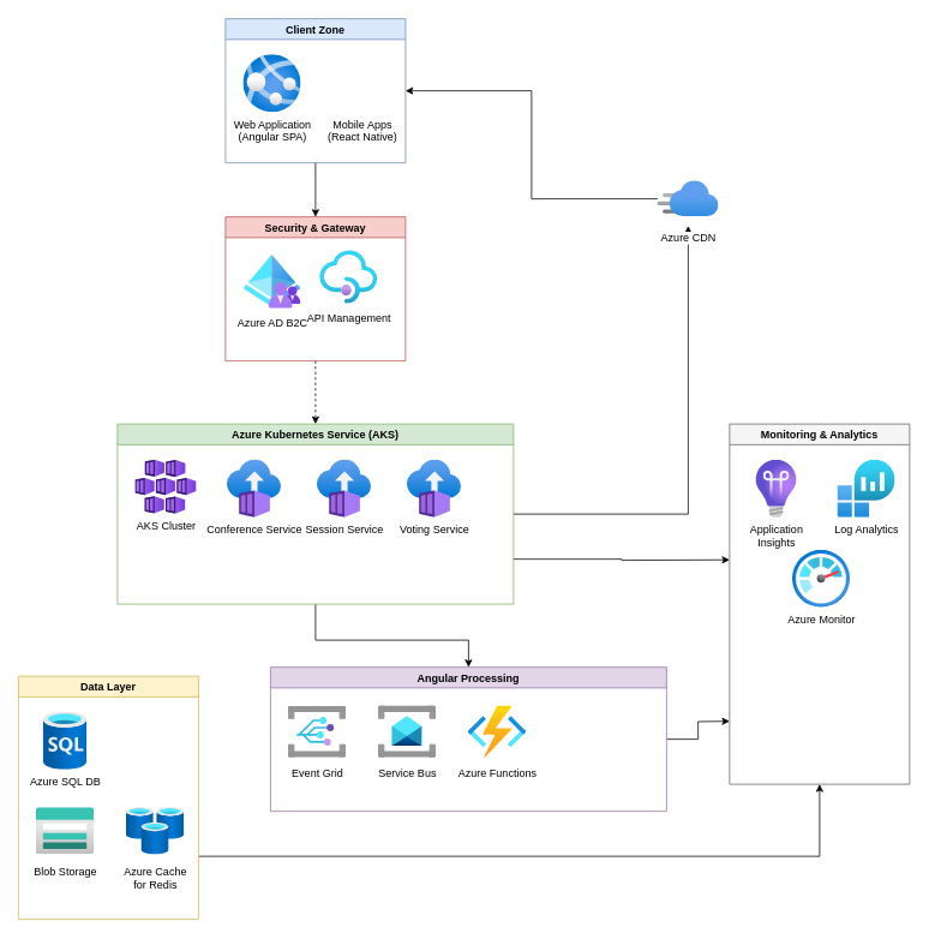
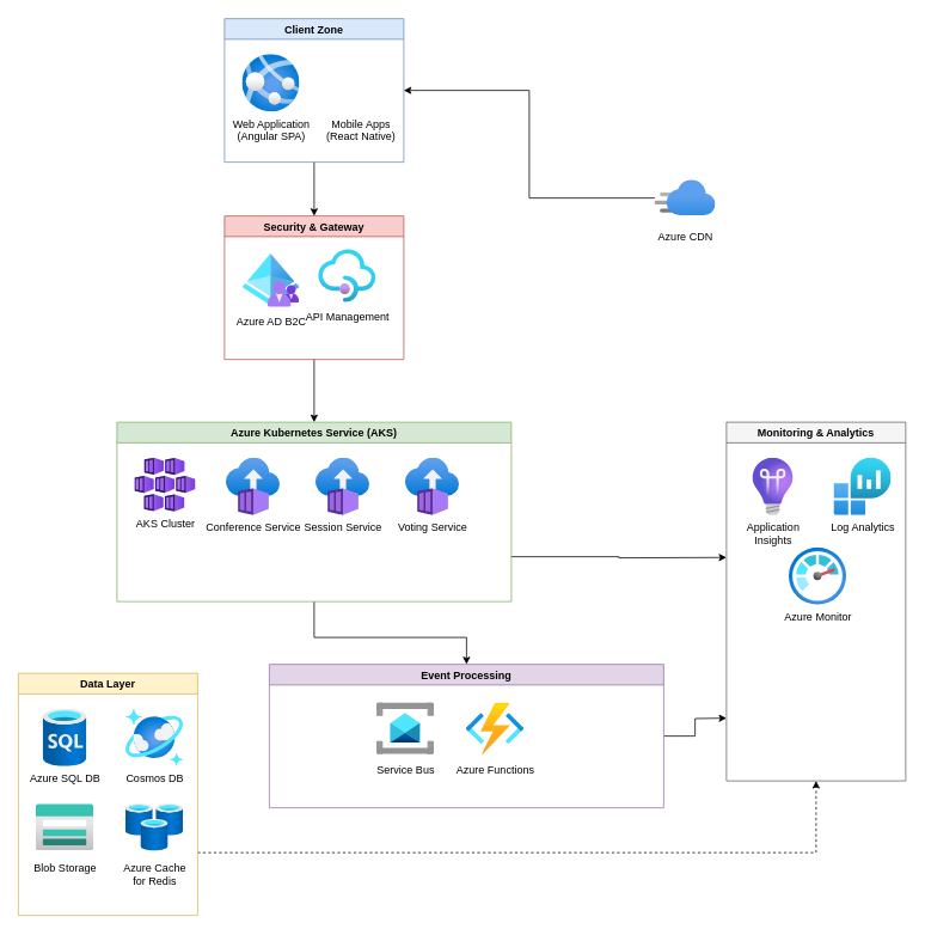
  <mxCell id="0" />
  <mxCell id="1" parent="0" />
  <mxCell id="2" style="edgeStyle=orthogonalEdgeStyle;rounded=0;orthogonalLoop=1;jettySize=auto;html=1;" edge="1" parent="1" source="3" target="7"><mxGeometry relative="1" as="geometry" /></mxCell>
  <mxCell id="3" value="Client Zone" style="swimlane;fillColor=#dae8fc;strokeColor=#6c8ebf;fontStyle=1" parent="1" vertex="1"><mxGeometry x="250" y="20" width="200" height="160" as="geometry" /></mxCell>
  <mxCell id="4" value="Web Application&#10;(Angular SPA)" style="aspect=fixed;html=1;points=[];align=center;image;fontSize=12;image=img/lib/azure2/app_services/App_Services.svg;" parent="3" vertex="1"><mxGeometry x="20" y="40" width="64" height="64" as="geometry" /></mxCell>
  <mxCell id="5" value="Mobile Apps&#10;(React Native)" style="aspect=fixed;html=1;points=[];align=center;image;fontSize=12;image=img/lib/azure2/mobile/Mobile_Engagement.svg;" parent="3" vertex="1"><mxGeometry x="120" y="40" width="64" height="64" as="geometry" /></mxCell>
- <mxCell id="6" style="edgeStyle=orthogonalEdgeStyle;rounded=0;orthogonalLoop=1;jettySize=auto;html=1;dashed=1;" edge="1" parent="1" source="7" target="13"><mxGeometry relative="1" as="geometry" /></mxCell>
+ <mxCell id="6" style="edgeStyle=orthogonalEdgeStyle;rounded=0;orthogonalLoop=1;jettySize=auto;html=1;" edge="1" parent="1" source="7" target="13"><mxGeometry relative="1" as="geometry" /></mxCell>
  <mxCell id="7" value="Security &amp; Gateway" style="swimlane;fillColor=#f8cecc;strokeColor=#b85450;fontStyle=1" parent="1" vertex="1"><mxGeometry x="250" y="240" width="200" height="160" as="geometry" /></mxCell>
  <mxCell id="8" value="Azure AD B2C" style="aspect=fixed;html=1;points=[];align=center;image;fontSize=12;image=img/lib/azure2/identity/Azure_AD_B2C.svg;" parent="7" vertex="1"><mxGeometry x="20" y="40" width="64" height="64" as="geometry" /></mxCell>
  <mxCell id="9" value="API Management" style="aspect=fixed;html=1;points=[];align=center;image;fontSize=12;image=img/lib/azure2/app_services/API_Management_Services.svg;" parent="7" vertex="1"><mxGeometry x="105" y="35" width="64" height="64" as="geometry" /></mxCell>
- <mxCell id="10" style="edgeStyle=orthogonalEdgeStyle;rounded=0;orthogonalLoop=1;jettySize=auto;html=1;" edge="1" parent="1" source="13" target="34"><mxGeometry relative="1" as="geometry" /></mxCell>
  <mxCell id="11" style="edgeStyle=orthogonalEdgeStyle;rounded=0;orthogonalLoop=1;jettySize=auto;html=1;exitX=1;exitY=0.75;exitDx=0;exitDy=0;" edge="1" parent="1" source="13"><mxGeometry relative="1" as="geometry"><mxPoint x="810" y="620.818" as="targetPoint" /></mxGeometry></mxCell>
  <mxCell id="12" style="edgeStyle=orthogonalEdgeStyle;rounded=0;orthogonalLoop=1;jettySize=auto;html=1;" edge="1" parent="1" source="13" target="19"><mxGeometry relative="1" as="geometry"><Array as="points"><mxPoint x="350" y="710" /><mxPoint x="520" y="710" /></Array></mxGeometry></mxCell>
  <mxCell id="13" value="Azure Kubernetes Service (AKS)" style="swimlane;fillColor=#d5e8d4;strokeColor=#82b366;fontStyle=1" parent="1" vertex="1"><mxGeometry x="130" y="470" width="440" height="200" as="geometry" /></mxCell>
  <mxCell id="14" value="AKS Cluster" style="aspect=fixed;html=1;points=[];align=center;image;fontSize=12;image=img/lib/azure2/containers/Kubernetes_Services.svg;" parent="13" vertex="1"><mxGeometry x="20" y="40" width="68" height="60" as="geometry" /></mxCell>
  <mxCell id="15" value="Conference Service" style="aspect=fixed;html=1;points=[];align=center;image;fontSize=12;image=img/lib/azure2/containers/Container_Instances.svg;" parent="13" vertex="1"><mxGeometry x="120" y="40" width="64" height="64" as="geometry" /></mxCell>
  <mxCell id="16" value="Session Service" style="aspect=fixed;html=1;points=[];align=center;image;fontSize=12;image=img/lib/azure2/containers/Container_Instances.svg;" parent="13" vertex="1"><mxGeometry x="220" y="40" width="64" height="64" as="geometry" /></mxCell>
  <mxCell id="17" value="Voting Service" style="aspect=fixed;html=1;points=[];align=center;image;fontSize=12;image=img/lib/azure2/containers/Container_Instances.svg;" parent="13" vertex="1"><mxGeometry x="320" y="40" width="64" height="64" as="geometry" /></mxCell>
  <mxCell id="18" style="edgeStyle=orthogonalEdgeStyle;rounded=0;orthogonalLoop=1;jettySize=auto;html=1;" edge="1" parent="1" source="19"><mxGeometry relative="1" as="geometry"><mxPoint x="810" y="800" as="targetPoint" /></mxGeometry></mxCell>
- <mxCell id="19" value="Angular Processing" style="swimlane;fillColor=#e1d5e7;strokeColor=#9673a6;fontStyle=1" parent="1" vertex="1"><mxGeometry x="300" y="740" width="440" height="160" as="geometry" /></mxCell>
- <mxCell id="20" value="Event Grid" style="aspect=fixed;html=1;points=[];align=center;image;fontSize=12;image=img/lib/azure2/integration/Event_Grid_Domains.svg;" parent="19" vertex="1"><mxGeometry x="20" y="40" width="64" height="64" as="geometry" /></mxCell>
+ <mxCell id="19" value="Event Processing" style="swimlane;fillColor=#e1d5e7;strokeColor=#9673a6;fontStyle=1" parent="1" vertex="1"><mxGeometry x="300" y="740" width="440" height="160" as="geometry" /></mxCell>
  <mxCell id="21" value="Service Bus" style="aspect=fixed;html=1;points=[];align=center;image;fontSize=12;image=img/lib/azure2/integration/Service_Bus.svg;" parent="19" vertex="1"><mxGeometry x="120" y="40" width="64" height="64" as="geometry" /></mxCell>
  <mxCell id="22" value="Azure Functions" style="aspect=fixed;html=1;points=[];align=center;image;fontSize=12;image=img/lib/azure2/compute/Function_Apps.svg;" parent="19" vertex="1"><mxGeometry x="220" y="40" width="64" height="64" as="geometry" /></mxCell>
- <mxCell id="23" style="edgeStyle=orthogonalEdgeStyle;rounded=0;orthogonalLoop=1;jettySize=auto;html=1;entryX=0.5;entryY=1;entryDx=0;entryDy=0;" edge="1" parent="1" source="24" target="29"><mxGeometry relative="1" as="geometry"><Array as="points"><mxPoint x="910" y="950" /></Array></mxGeometry></mxCell>
+ <mxCell id="23" style="edgeStyle=orthogonalEdgeStyle;rounded=0;orthogonalLoop=1;jettySize=auto;html=1;entryX=0.5;entryY=1;entryDx=0;entryDy=0;dashed=1;" edge="1" parent="1" source="24" target="29"><mxGeometry relative="1" as="geometry"><Array as="points"><mxPoint x="910" y="950" /></Array></mxGeometry></mxCell>
  <mxCell id="24" value="Data Layer" style="swimlane;fillColor=#fff2cc;strokeColor=#d6b656;fontStyle=1" parent="1" vertex="1"><mxGeometry x="20" y="750" width="200" height="270" as="geometry" /></mxCell>
  <mxCell id="25" value="Azure SQL DB" style="aspect=fixed;html=1;points=[];align=center;image;fontSize=12;image=img/lib/azure2/databases/SQL_Database.svg;" parent="24" vertex="1"><mxGeometry x="20" y="40" width="64" height="64" as="geometry" /></mxCell>
+ <mxCell id="26" value="Cosmos DB" style="aspect=fixed;html=1;points=[];align=center;image;fontSize=12;image=img/lib/azure2/databases/Azure_Cosmos_DB.svg;" parent="24" vertex="1"><mxGeometry x="120" y="40" width="64" height="64" as="geometry" /></mxCell>
  <mxCell id="27" value="Blob Storage" style="aspect=fixed;html=1;points=[];align=center;image;fontSize=12;image=img/lib/azure2/storage/Storage_Accounts.svg;" parent="24" vertex="1"><mxGeometry x="20" y="140" width="64" height="64" as="geometry" /></mxCell>
  <mxCell id="28" value="Azure Cache&#10;for Redis" style="aspect=fixed;html=1;points=[];align=center;image;fontSize=12;image=img/lib/azure2/databases/Cache_Redis.svg;" parent="24" vertex="1"><mxGeometry x="120" y="140" width="64" height="64" as="geometry" /></mxCell>
  <mxCell id="29" value="Monitoring &amp; Analytics" style="swimlane;fillColor=#f5f5f5;strokeColor=#666666;fontStyle=1" parent="1" vertex="1"><mxGeometry x="810" y="470" width="200" height="400" as="geometry" /></mxCell>
  <mxCell id="30" value="Application&#10;Insights" style="aspect=fixed;html=1;points=[];align=center;image;fontSize=12;image=img/lib/azure2/devops/Application_Insights.svg;" parent="29" vertex="1"><mxGeometry x="20" y="40" width="64" height="64" as="geometry" /></mxCell>
  <mxCell id="31" value="Log Analytics" style="aspect=fixed;html=1;points=[];align=center;image;fontSize=12;image=img/lib/azure2/analytics/Log_Analytics_Workspaces.svg;" parent="29" vertex="1"><mxGeometry x="120" y="40" width="64" height="64" as="geometry" /></mxCell>
  <mxCell id="32" value="Azure Monitor" style="aspect=fixed;html=1;points=[];align=center;image;fontSize=12;image=img/lib/azure2/management_governance/Monitor.svg;" parent="29" vertex="1"><mxGeometry x="70" y="140" width="64" height="64" as="geometry" /></mxCell>
  <mxCell id="33" style="edgeStyle=orthogonalEdgeStyle;rounded=0;orthogonalLoop=1;jettySize=auto;html=1;entryX=1;entryY=0.5;entryDx=0;entryDy=0;" edge="1" parent="1" source="34" target="3"><mxGeometry relative="1" as="geometry" /></mxCell>
  <mxCell id="34" value="Azure CDN" style="aspect=fixed;html=1;points=[];align=center;image;fontSize=12;image=img/lib/azure2/app_services/CDN_Profiles.svg;" parent="1" vertex="1"><mxGeometry x="730" width="68" height="60" as="geometry" y="190" /></mxCell>
